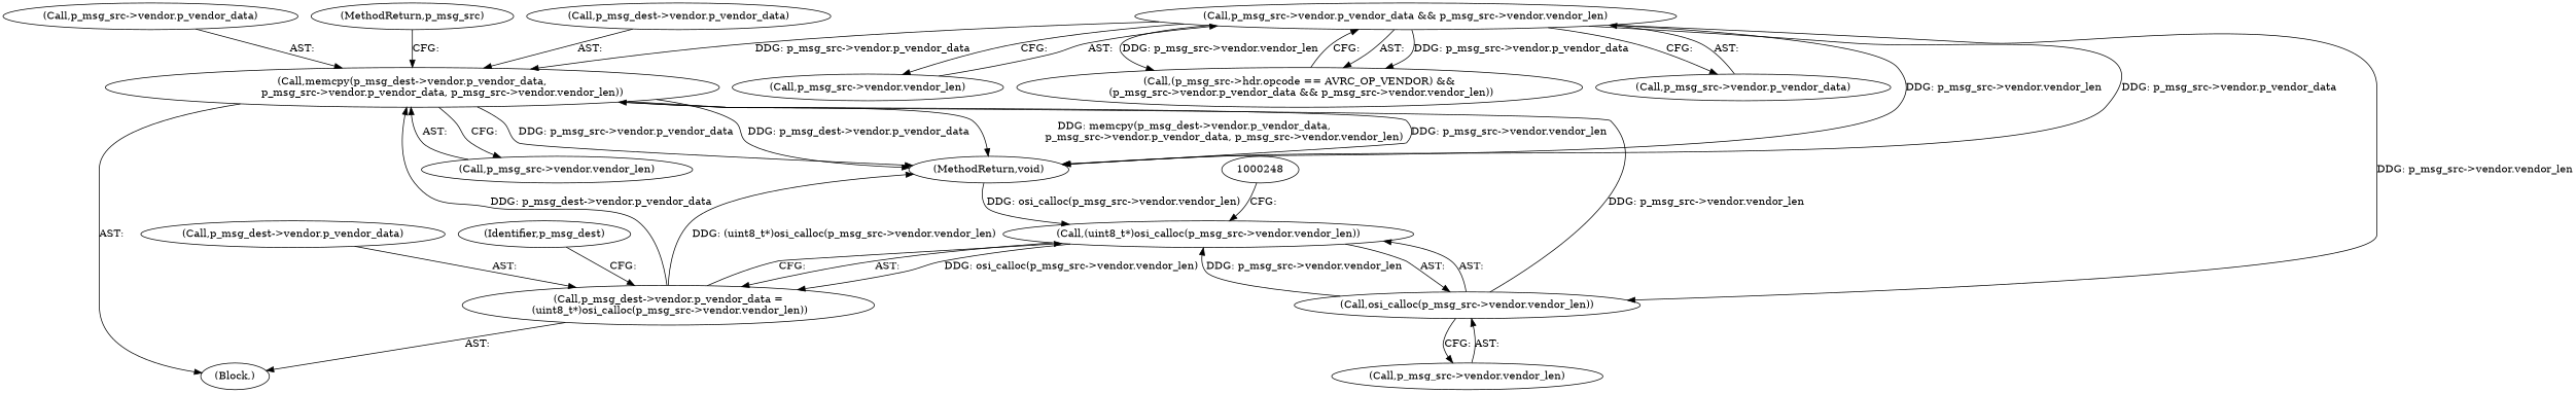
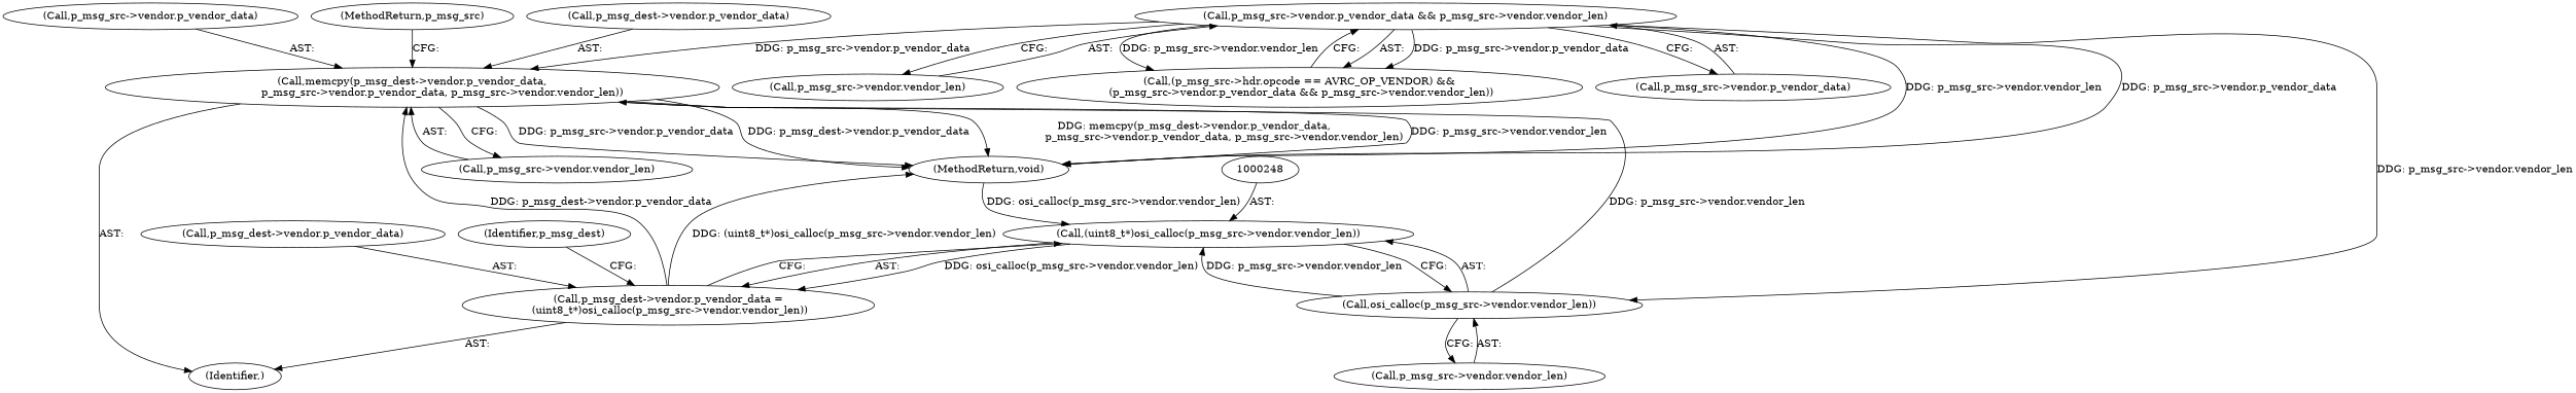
  digraph {
    n1 [label="(Call,memcpy(p_msg_dest->vendor.p_vendor_data,\n                  p_msg_src->vendor.p_vendor_data, p_msg_src->vendor.vendor_len))"]
    n2 [label="(MethodReturn,void)"]
-   n3 [label="(Block,)"]
+   n3 [label="(Identifier,)"]
    n4 [label="(Call,p_msg_src->vendor.vendor_len)"]
    n5 [label="(Call,(uint8_t*)osi_calloc(p_msg_src->vendor.vendor_len))"]
    n6 [label="(Call,p_msg_dest->vendor.p_vendor_data =\n (uint8_t*)osi_calloc(p_msg_src->vendor.vendor_len))"]
    n7 [label="(Call,osi_calloc(p_msg_src->vendor.vendor_len))"]
    n8 [label="(Call,p_msg_src->vendor.vendor_len)"]
    n9 [label="(Call,p_msg_src->vendor.p_vendor_data && p_msg_src->vendor.vendor_len)"]
    n10 [label="(Call,p_msg_src->vendor.vendor_len)"]
    n11 [label="(Call,(p_msg_src->hdr.opcode == AVRC_OP_VENDOR) &&\n (p_msg_src->vendor.p_vendor_data && p_msg_src->vendor.vendor_len))"]
    n12 [label="(Call,p_msg_src->vendor.p_vendor_data)"]
    n13 [label="(Call,p_msg_src->vendor.p_vendor_data)"]
    n14 [label="(Identifier,p_msg_dest)"]
    n15 [label="(Call,p_msg_dest->vendor.p_vendor_data)"]
    n16 [label="(MethodReturn,p_msg_src)"]
    n17 [label="(Call,p_msg_dest->vendor.p_vendor_data)"]
    1000248
    n1 -> n2 [label="DDG: memcpy(p_msg_dest->vendor.p_vendor_data,\n                  p_msg_src->vendor.p_vendor_data, p_msg_src->vendor.vendor_len)"]
    n1 -> n2 [label="DDG: p_msg_src->vendor.vendor_len"]
    n1 -> n2 [label="DDG: p_msg_src->vendor.p_vendor_data"]
    n1 -> n2 [label="DDG: p_msg_dest->vendor.p_vendor_data"]
    n1 -> n3 [label="AST: "]
    n1 -> n4 [label="CFG: "]
    n2 -> n5 [label="DDG: osi_calloc(p_msg_src->vendor.vendor_len)"]
    n4 -> n1 [label="AST: "]
    n5 -> n6 [label="AST: "]
    n5 -> n6 [label="DDG: osi_calloc(p_msg_src->vendor.vendor_len)"]
-   n5 -> n7 [label="AST: "]
+   n5 -> n7 [label="CFG: "]
    n6 -> n1 [label="DDG: p_msg_dest->vendor.p_vendor_data"]
    n6 -> n2 [label="DDG: (uint8_t*)osi_calloc(p_msg_src->vendor.vendor_len)"]
    n6 -> n3 [label="AST: "]
    n6 -> n5 [label="CFG: "]
    n7 -> n1 [label="DDG: p_msg_src->vendor.vendor_len"]
    n7 -> n5 [label="AST: "]
    n7 -> n5 [label="DDG: p_msg_src->vendor.vendor_len"]
    n7 -> n8 [label="CFG: "]
    n8 -> n7 [label="AST: "]
    n9 -> n1 [label="DDG: p_msg_src->vendor.p_vendor_data"]
    n9 -> n2 [label="DDG: p_msg_src->vendor.vendor_len"]
    n9 -> n2 [label="DDG: p_msg_src->vendor.p_vendor_data"]
    n9 -> n7 [label="DDG: p_msg_src->vendor.vendor_len"]
    n9 -> n10 [label="CFG: "]
    n9 -> n11 [label="AST: "]
    n9 -> n11 [label="DDG: p_msg_src->vendor.p_vendor_data"]
    n9 -> n11 [label="DDG: p_msg_src->vendor.vendor_len"]
    n9 -> n12 [label="CFG: "]
    n10 -> n9 [label="AST: "]
    n11 -> n9 [label="CFG: "]
    n12 -> n9 [label="AST: "]
    n13 -> n1 [label="AST: "]
    n14 -> n6 [label="CFG: "]
    n15 -> n6 [label="AST: "]
    n16 -> n1 [label="CFG: "]
    n17 -> n1 [label="AST: "]
-   1000248 -> n5 [label="CFG: "]
+   1000248 -> n5 [label="AST: "]
  }
